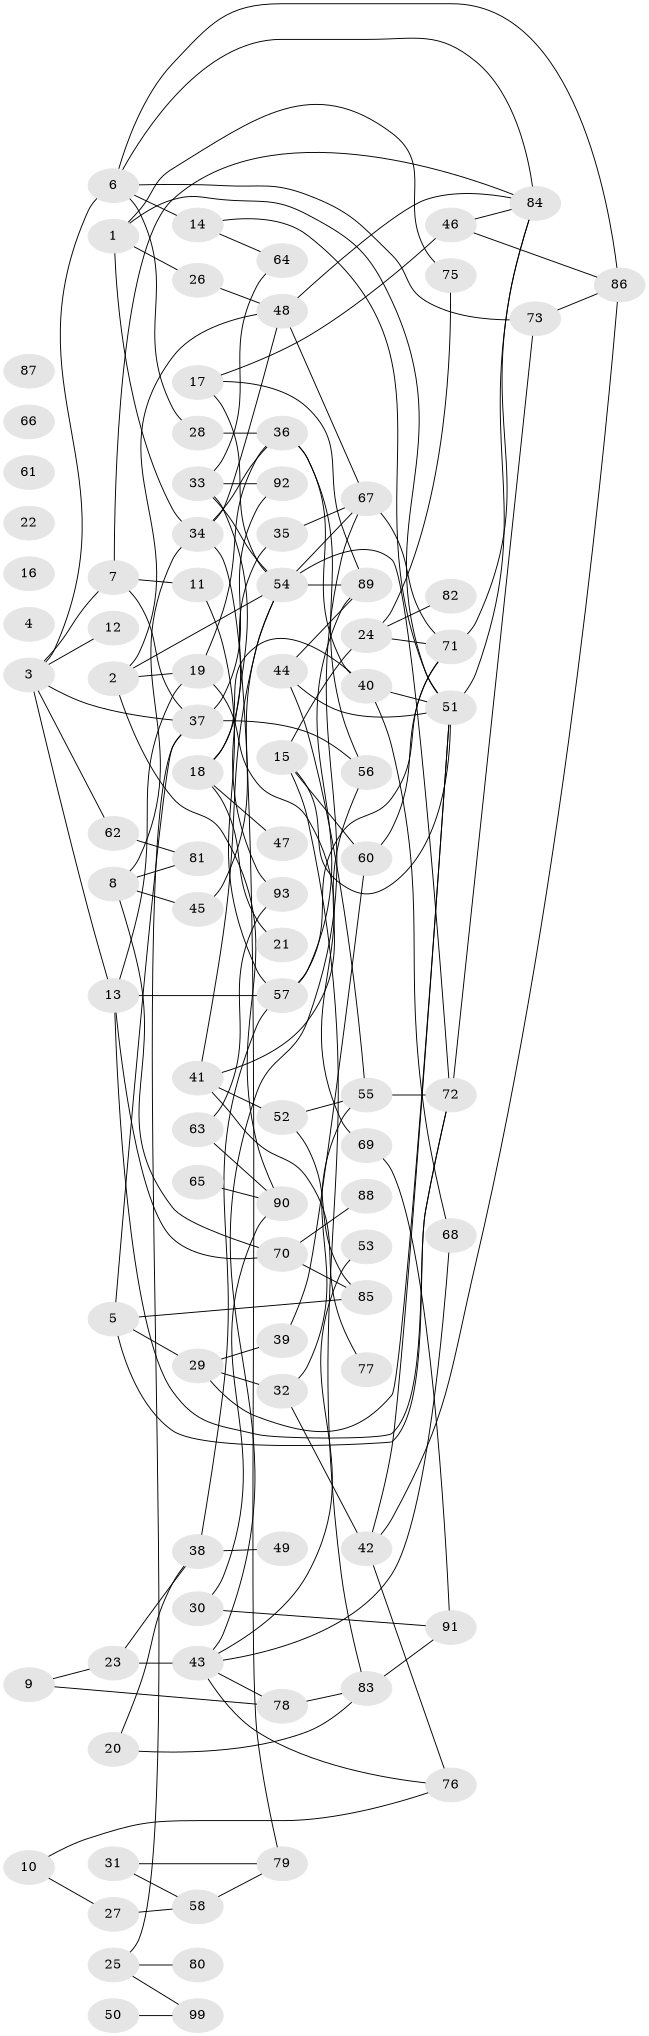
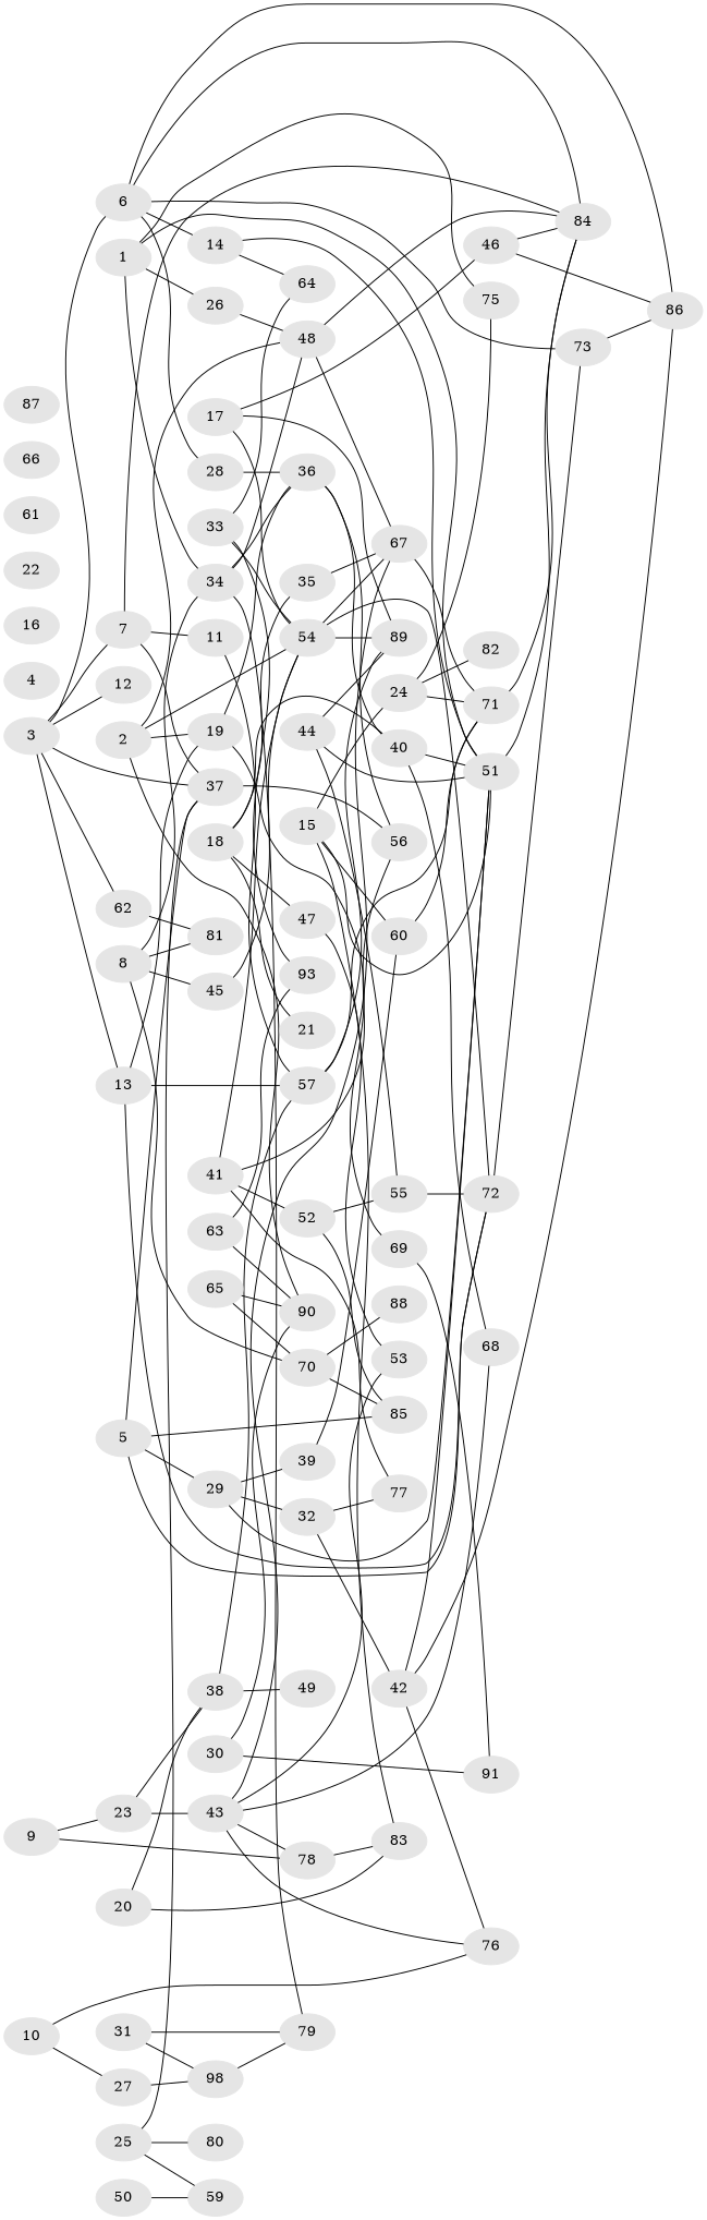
  graph {
    rankdir=LR
    node [color=gray90 style=filled]
    1
    26
    34
    51
    75
    48
    36
    79
    84
    2
    19
    54
    90
    69
    67
    72
    89
    3
    6
    7
    12
    13
    37
    62
    14
    28
    73
    86
    11
    57
-   92
    56
    81
    4
    5
    29
    85
    32
    39
    64
    8
    45
    70
    88
    9
    23
    78
    38
    43
    83
    10
    27
    76
-   58
+   58 [label=98]
    71
    15
    24
    60
    82
    91
    16
    17
    46
    47
    53
    18
    21
    35
    40
    68
    20
    49
    22
    25
-   59 [label=99]
+   59
    80
    42
    77
    30
    31
    33
    93
    41
    52
    55
    44
    50
    61
    63
    65
    66
    87
    1 -- 26
    1 -- 34
    1 -- 51
    1 -- 75
    26 -- 48
    34 -- 48
    34 -- 36
    34 -- 79
    51 -- 84
    48 -- 84
    48 -- 67
    36 -- 56
    36 -- 40
    2 -- 48
    2 -- 19
    2 -- 54
    2 -- 90
    19 -- 36
    19 -- 69
    54 -- 67
    54 -- 72
    54 -- 89
    69 -- 91
    67 -- 71
    72 -- 73
    3 -- 6
    3 -- 7
    3 -- 12
    3 -- 13
    3 -- 37
    3 -- 62
    6 -- 84
    6 -- 14
    6 -- 28
    6 -- 73
    6 -- 86
    7 -- 84
    7 -- 37
    7 -- 11
    13 -- 19
    13 -- 72
    13 -- 57
-   37 -- 92
    37 -- 56
    62 -- 81
    14 -- 51
    14 -- 64
    28 -- 36
    73 -- 86
    11 -- 57
    57 -- 89
    57 -- 71
    5 -- 72
    5 -- 37
    5 -- 29
    5 -- 85
    29 -- 51
    29 -- 32
    29 -- 39
    32 -- 42
-   32 -- 55
+   32 -- 77
    39 -- 60
    8 -- 34
    8 -- 81
    8 -- 45
    8 -- 70
    45 -- 54
    70 -- 85
    70 -- 88
    9 -- 23
    9 -- 78
    23 -- 38
    23 -- 43
    78 -- 83
    38 -- 57
    38 -- 49
    43 -- 67
    43 -- 78
    43 -- 76
    43 -- 53
    43 -- 68
-   83 -- 91
    10 -- 27
    10 -- 76
    27 -- 58
    58 -- 79
    71 -- 84
    15 -- 51
    15 -- 83
    15 -- 24
    15 -- 60
    24 -- 75
    24 -- 71
    24 -- 82
    60 -- 71
    17 -- 54
    17 -- 89
    17 -- 46
    46 -- 84
    46 -- 86
+   47 -- 53
    18 -- 47
    18 -- 21
    18 -- 35
    18 -- 40
    35 -- 67
    40 -- 51
    40 -- 68
    20 -- 38
    20 -- 83
    25 -- 37
    25 -- 59
    25 -- 80
    42 -- 51
    42 -- 86
    42 -- 76
    30 -- 90
    30 -- 91
    31 -- 79
    31 -- 58
    33 -- 54
-   33 -- 92
    33 -- 64
    33 -- 93
    41 -- 54
    41 -- 56
    41 -- 77
    41 -- 52
    52 -- 85
    52 -- 55
    55 -- 72
    44 -- 51
    44 -- 89
    44 -- 55
    50 -- 59
    63 -- 90
    63 -- 93
    65 -- 90
-   13 -- 70
+   65 -- 70
  }
